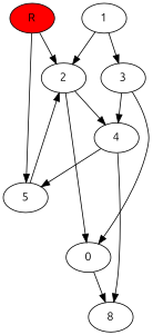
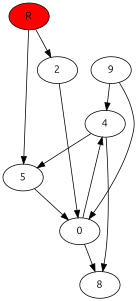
  digraph {
    fontname=Ubuntu
    node [fontname=Ubuntu]
    edge [fontname=Ubuntu]
-   1
    2
-   3
+   3 [label=9]
    4
    n5 [label=0]
    5
    8
    R [fillcolor="#ff0000" style=filled]
-   1 -> 2
-   1 -> 3
-   2 -> 4
+   n5 -> 4
    2 -> n5
    3 -> 4
    3 -> n5
    4 -> 5
    4 -> 8
    n5 -> 8
-   5 -> 2
+   5 -> n5
    R -> 2
    R -> 5
  }
